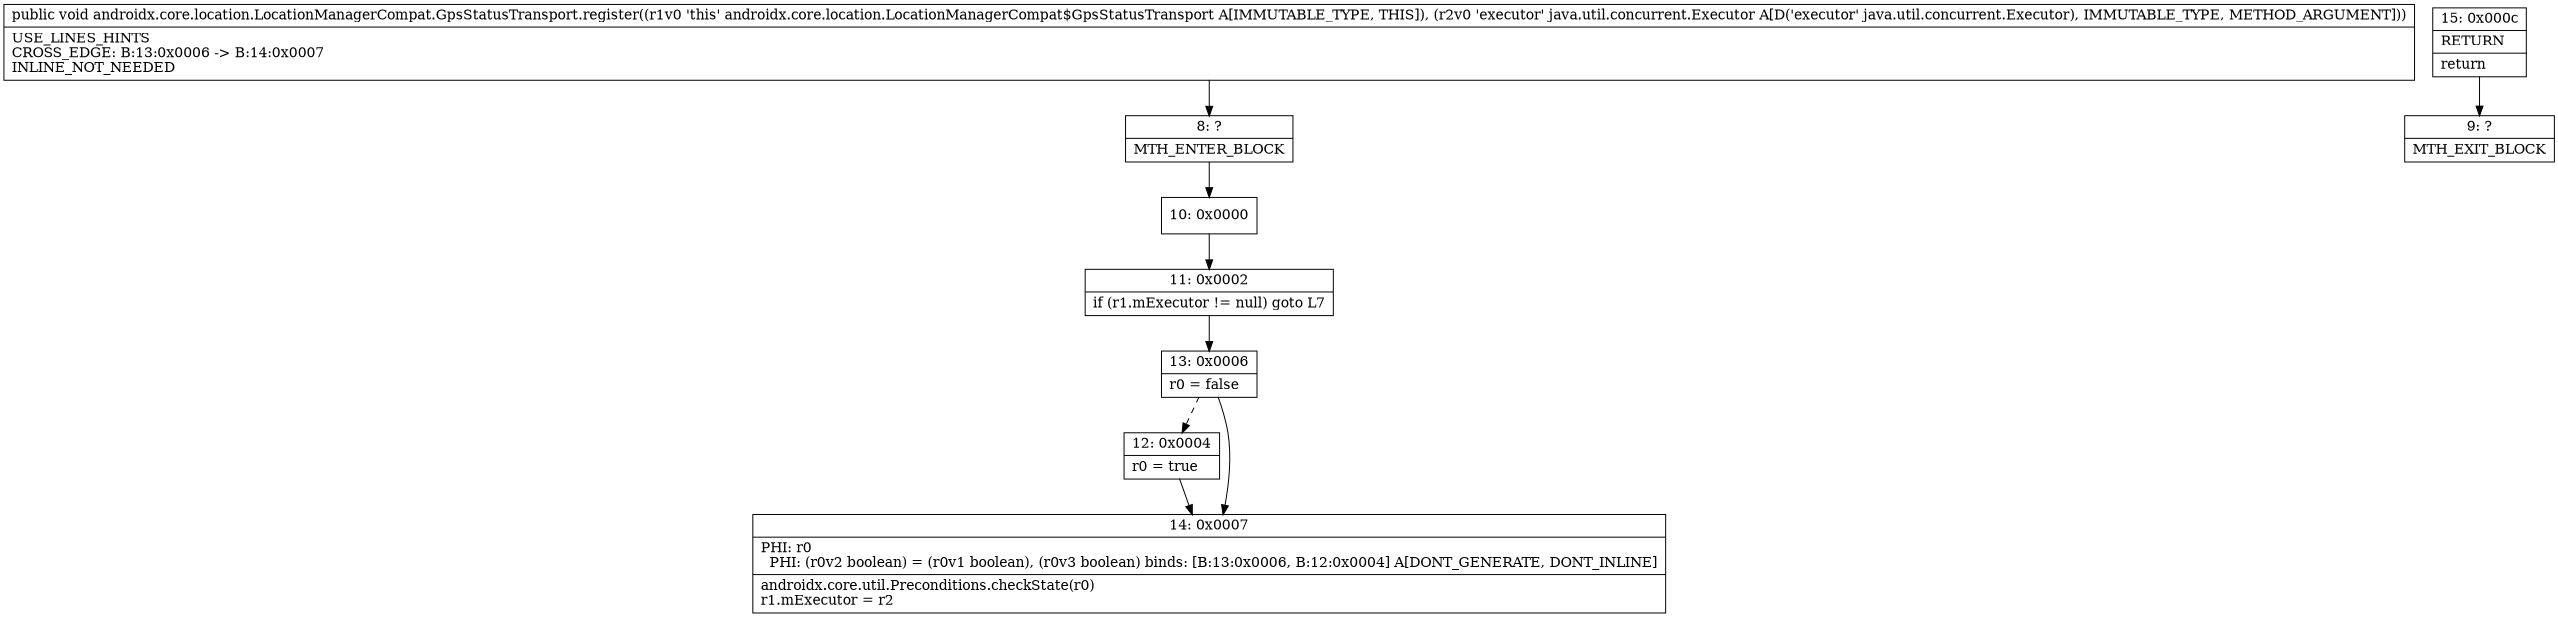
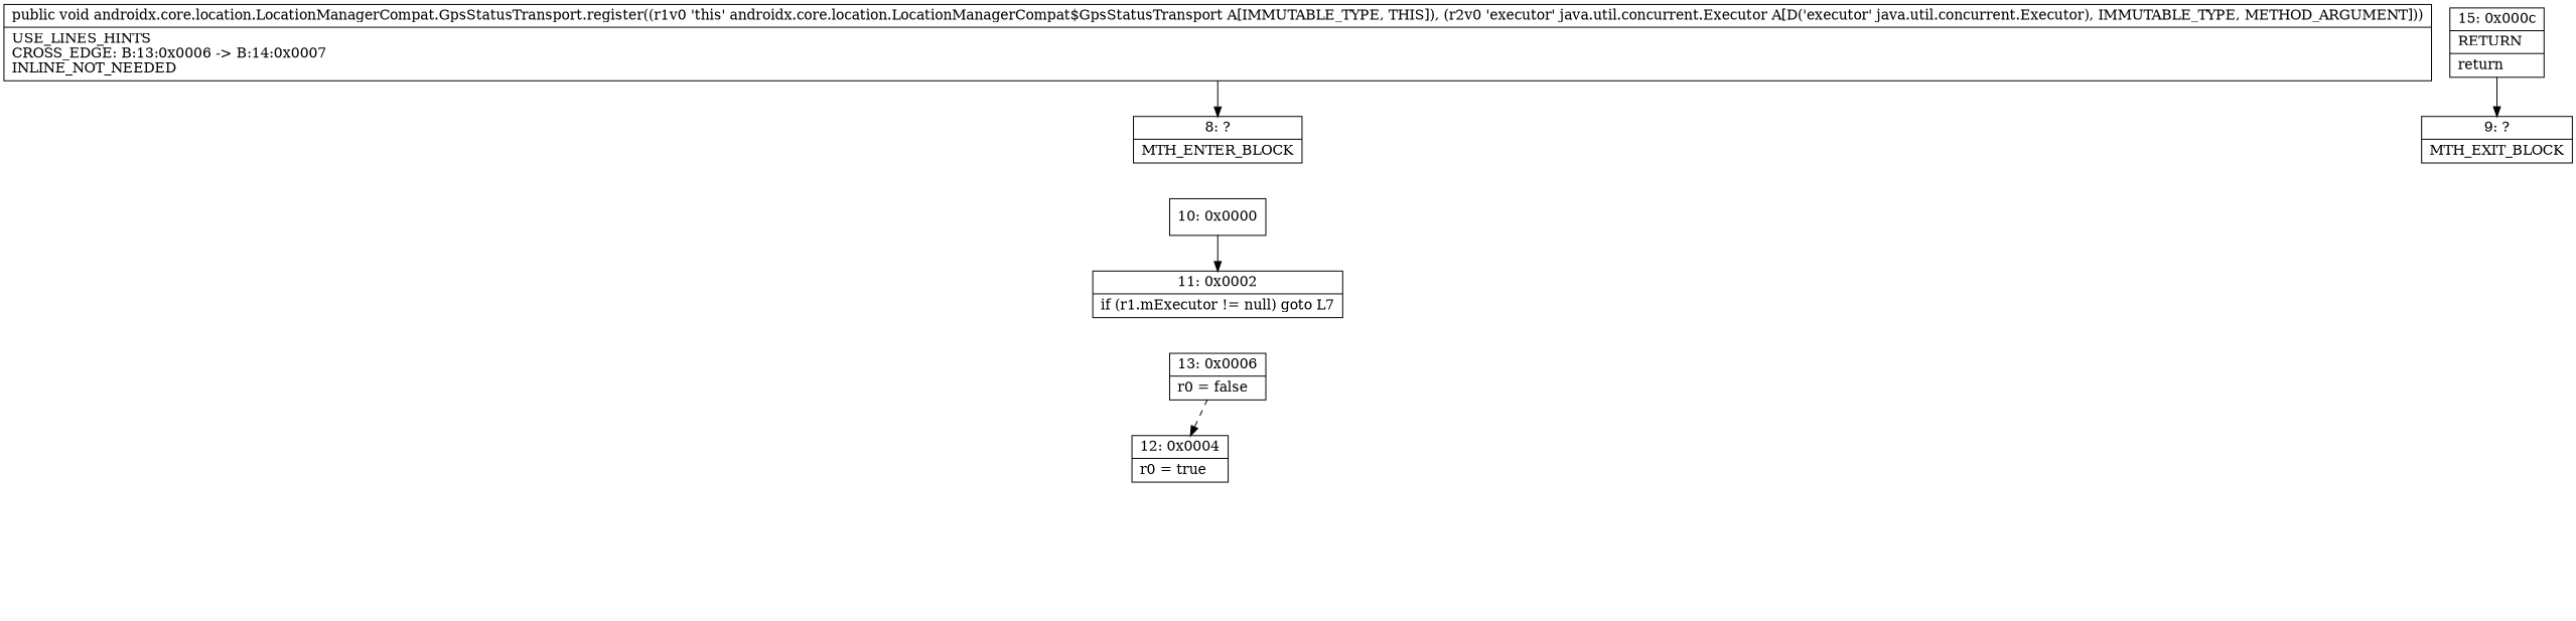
  digraph {
    node [shape=record]
    n1 [label="{8\:\ ?|MTH_ENTER_BLOCK\l}"]
    n2 [label="{10\:\ 0x0000}"]
    n3 [label="{11\:\ 0x0002|if (r1.mExecutor != null) goto L7\l}"]
    n4 [label="{13\:\ 0x0006|r0 = false\l}"]
    n5 [label="{12\:\ 0x0004|r0 = true\l}"]
-   n6 [label="{14\:\ 0x0007|PHI: r0 \l  PHI: (r0v2 boolean) = (r0v1 boolean), (r0v3 boolean) binds: [B:13:0x0006, B:12:0x0004] A[DONT_GENERATE, DONT_INLINE]\l|androidx.core.util.Preconditions.checkState(r0)\lr1.mExecutor = r2\l}"]
    n7 [label="{15\:\ 0x000c|RETURN\l|return\l}"]
    n8 [label="{9\:\ ?|MTH_EXIT_BLOCK\l}"]
    n9 [label="{public void androidx.core.location.LocationManagerCompat.GpsStatusTransport.register((r1v0 'this' androidx.core.location.LocationManagerCompat$GpsStatusTransport A[IMMUTABLE_TYPE, THIS]), (r2v0 'executor' java.util.concurrent.Executor A[D('executor' java.util.concurrent.Executor), IMMUTABLE_TYPE, METHOD_ARGUMENT]))  | USE_LINES_HINTS\lCROSS_EDGE: B:13:0x0006 \-\> B:14:0x0007\lINLINE_NOT_NEEDED\l}"]
-   n1 -> n2
    n2 -> n3
-   n3 -> n4
    n4 -> n5 [style=dashed]
-   n4 -> n6
-   n5 -> n6
    n7 -> n8
    n9 -> n1
  }
